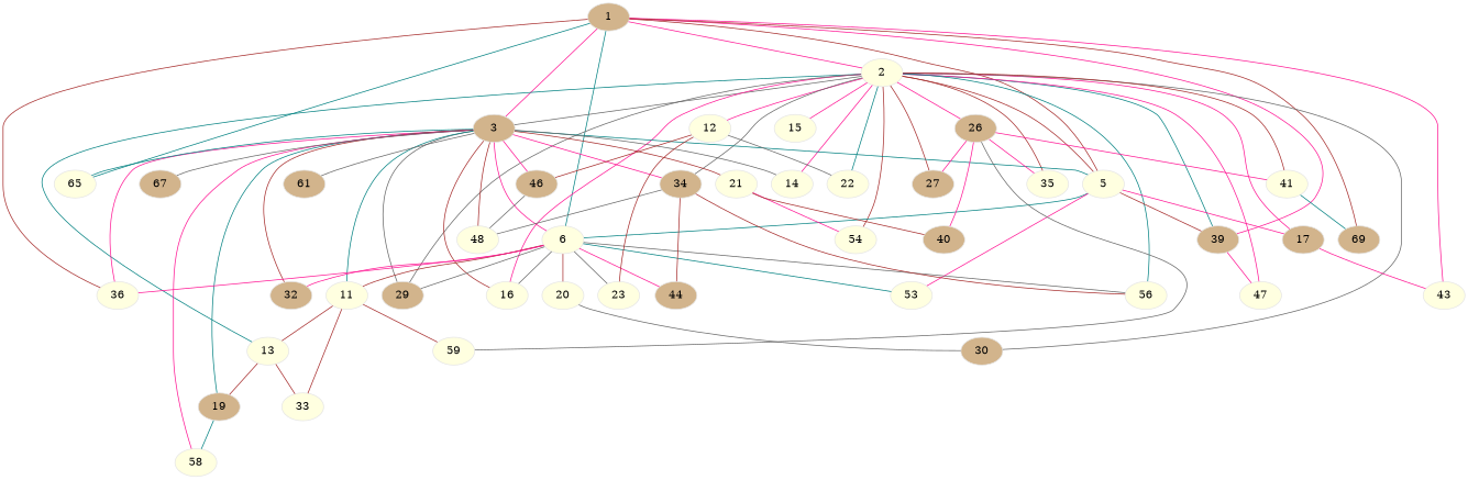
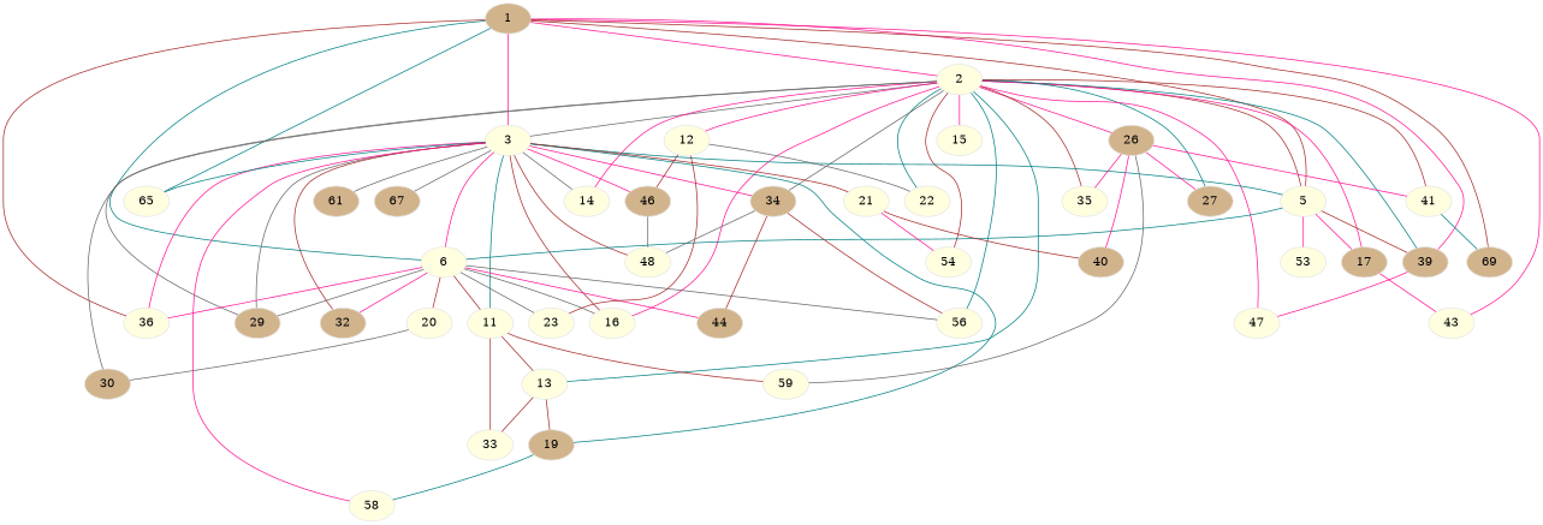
  graph {
    node [color=gray90 fillcolor=lightyellow style=filled]
    edge [color=deeppink]
    1 [fillcolor=tan super="+51"]
    2 [super="+9+64+66+4+31"]
-   3 [fillcolor=tan super="+52+60+7"]
+   3 [super="+52+60+7"]
    5
    6 [super="+28+8+50"]
    36 [super="+38"]
    39 [fillcolor=tan super="+70"]
    43
    65
    69 [fillcolor=tan]
    12 [super="+24"]
    13
    14
    15
    16 [super="+62"]
    17 [fillcolor=tan]
    22
    26 [fillcolor=tan]
    27 [fillcolor=tan]
    29 [fillcolor=tan super="+45+37"]
    30 [fillcolor=tan]
    34 [fillcolor=tan]
    35
    41
    47
    54
    56
    11
    19 [fillcolor=tan]
    21
    32 [fillcolor=tan]
    46 [fillcolor=tan]
    48 [super="+57"]
    58
    61 [fillcolor=tan]
    67 [fillcolor=tan]
    53
    20
    23
    44 [fillcolor=tan]
    33
    59
    40 [fillcolor=tan]
    1 -- 2 [weight=3]
    1 -- 3 [weight=4]
    1 -- 5 [color=brown]
    1 -- 6 [color=teal weight=3]
    1 -- 36 [color=brown]
    1 -- 39
    1 -- 43
    1 -- 65 [color=teal]
    1 -- 69 [color=brown]
    2 -- 3 [color=gray40 weight=10]
    2 -- 5 [color=brown weight=3]
    2 -- 39 [color=teal]
    2 -- 12 [weight=2]
    2 -- 13 [color=teal]
    2 -- 14 [weight=2]
    2 -- 15 [weight=2]
    2 -- 16
    2 -- 17
    2 -- 22 [color=teal]
    2 -- 26 [weight=2]
-   2 -- 27 [color=brown]
+   2 -- 27 [color=teal]
    2 -- 29 [color=gray40]
    2 -- 30 [color=gray40]
    2 -- 34 [color=gray40]
    2 -- 35 [color=brown]
    2 -- 41 [color=brown]
    2 -- 47 [weight=2]
    2 -- 54 [color=brown]
    2 -- 56 [color=teal weight=10]
    3 -- 5 [color=teal weight=3]
    3 -- 6 [weight=11]
    3 -- 36
    3 -- 65 [color=teal]
    3 -- 14 [color=gray40]
    3 -- 16 [color=brown]
    3 -- 29 [color=gray40 weight=3]
    3 -- 34
    3 -- 11 [color=teal]
    3 -- 19 [color=teal]
    3 -- 21 [color=brown weight=2]
    3 -- 32 [color=brown]
    3 -- 46
    3 -- 48 [color=brown]
    3 -- 58
    3 -- 61 [color=gray40 weight=2]
    3 -- 67 [color=gray40]
    5 -- 6 [color=teal weight=2]
    5 -- 39 [color=brown]
    5 -- 17
    5 -- 53
    6 -- 36
    6 -- 16 [color=gray40]
    6 -- 29 [color=gray40]
    6 -- 56 [color=gray40]
    6 -- 11 [color=brown]
    6 -- 32
-   6 -- 53 [color=teal]
    6 -- 20 [color=brown weight=2]
    6 -- 23 [color=gray40 weight=2]
    6 -- 44
    39 -- 47
    12 -- 22 [color=gray40]
    12 -- 46 [color=brown]
    12 -- 23 [color=brown]
    13 -- 19 [color=brown]
    13 -- 33 [color=brown]
    17 -- 43
    26 -- 27
    26 -- 35
    26 -- 41
    26 -- 59 [color=gray40]
    26 -- 40
    34 -- 56 [color=brown]
    34 -- 48 [color=gray40]
    34 -- 44 [color=brown]
    41 -- 69 [color=teal]
    11 -- 13 [color=brown]
    11 -- 33 [color=brown]
    11 -- 59 [color=brown]
    19 -- 58 [color=teal]
    21 -- 54
    21 -- 40 [color=brown]
    46 -- 48 [color=gray40]
    20 -- 30 [color=gray40]
  }
